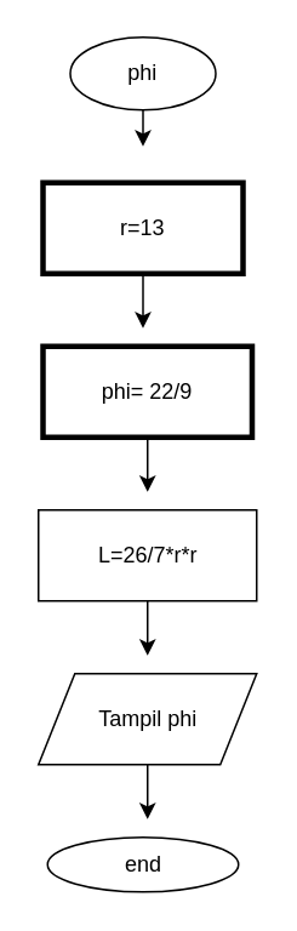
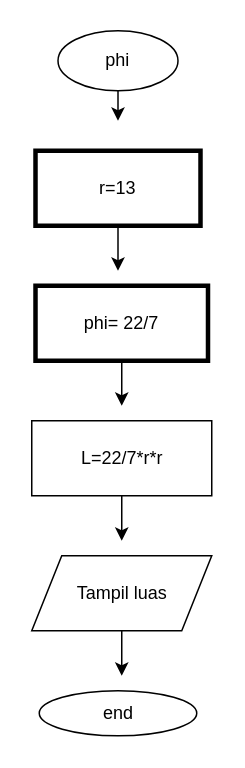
  <mxCell id="0" />
  <mxCell id="1" parent="0" />
  <mxCell id="2" style="edgeStyle=orthogonalEdgeStyle;rounded=0;orthogonalLoop=1;jettySize=auto;html=1;" parent="1" source="3" edge="1"><mxGeometry relative="1" as="geometry"><mxPoint x="78" y="80" as="targetPoint" /></mxGeometry></mxCell>
  <mxCell id="3" value="phi" style="ellipse;whiteSpace=wrap;html=1;" parent="1" vertex="1"><mxGeometry x="38" y="20" width="80" height="40" as="geometry" /></mxCell>
  <mxCell id="4" style="edgeStyle=orthogonalEdgeStyle;rounded=0;orthogonalLoop=1;jettySize=auto;html=1;" parent="1" source="5" edge="1"><mxGeometry relative="1" as="geometry"><mxPoint x="78" y="180" as="targetPoint" /></mxGeometry></mxCell>
  <mxCell id="5" value="r=13" style="rounded=0;whiteSpace=wrap;html=1;strokeWidth=3;" parent="1" vertex="1"><mxGeometry x="23" y="100" width="110" height="50" as="geometry" /></mxCell>
  <mxCell id="6" style="edgeStyle=orthogonalEdgeStyle;rounded=0;orthogonalLoop=1;jettySize=auto;html=1;exitX=0.5;exitY=1;exitDx=0;exitDy=0;" parent="1" source="5" target="5" edge="1"><mxGeometry relative="1" as="geometry" /></mxCell>
  <mxCell id="7" style="edgeStyle=orthogonalEdgeStyle;rounded=0;orthogonalLoop=1;jettySize=auto;html=1;" parent="1" source="8" edge="1"><mxGeometry relative="1" as="geometry"><mxPoint x="80.5" y="270" as="targetPoint" /></mxGeometry></mxCell>
- <mxCell id="8" value="phi= 22/9" style="rounded=0;whiteSpace=wrap;html=1;strokeWidth=3;" parent="1" vertex="1"><mxGeometry x="23" y="190" width="115" height="50" as="geometry" /></mxCell>
+ <mxCell id="8" value="phi= 22/7" style="rounded=0;whiteSpace=wrap;html=1;strokeWidth=3;" parent="1" vertex="1"><mxGeometry x="23" y="190" width="115" height="50" as="geometry" /></mxCell>
  <mxCell id="9" style="edgeStyle=orthogonalEdgeStyle;rounded=0;orthogonalLoop=1;jettySize=auto;html=1;" parent="1" source="10" edge="1"><mxGeometry relative="1" as="geometry"><mxPoint x="80.5" y="360" as="targetPoint" /></mxGeometry></mxCell>
- <mxCell id="10" value="L=26/7*r*r" style="rounded=0;whiteSpace=wrap;html=1;strokeWidth=1;" parent="1" vertex="1"><mxGeometry x="20.5" y="280" width="120" height="50" as="geometry" /></mxCell>
+ <mxCell id="10" value="L=22/7*r*r" style="rounded=0;whiteSpace=wrap;html=1;strokeWidth=1;" parent="1" vertex="1"><mxGeometry x="20.5" y="280" width="120" height="50" as="geometry" /></mxCell>
  <mxCell id="11" style="edgeStyle=orthogonalEdgeStyle;rounded=0;orthogonalLoop=1;jettySize=auto;html=1;" parent="1" source="12" edge="1"><mxGeometry relative="1" as="geometry"><mxPoint x="80.5" y="450" as="targetPoint" /></mxGeometry></mxCell>
- <mxCell id="12" value="Tampil phi" style="shape=parallelogram;perimeter=parallelogramPerimeter;whiteSpace=wrap;html=1;fixedSize=1;strokeWidth=1;" parent="1" vertex="1"><mxGeometry x="20.5" y="370" width="120" height="50" as="geometry" /></mxCell>
+ <mxCell id="12" value="Tampil luas" style="shape=parallelogram;perimeter=parallelogramPerimeter;whiteSpace=wrap;html=1;fixedSize=1;strokeWidth=1;" parent="1" vertex="1"><mxGeometry x="20.5" y="370" width="120" height="50" as="geometry" /></mxCell>
  <mxCell id="13" value="end" style="ellipse;whiteSpace=wrap;html=1;strokeWidth=1;" parent="1" vertex="1"><mxGeometry x="25.5" y="460" width="105" height="30" as="geometry" /></mxCell>
  <mxCell id="14" style="edgeStyle=orthogonalEdgeStyle;rounded=0;orthogonalLoop=1;jettySize=auto;html=1;exitX=0.5;exitY=1;exitDx=0;exitDy=0;" parent="1" source="3" target="3" edge="1"><mxGeometry relative="1" as="geometry" /></mxCell>
